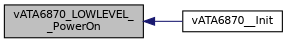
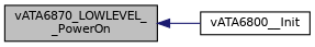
  digraph {
    rankdir=LR
    node [color=black fontname=Helvetica fontsize=10 shape=record style=filled]
    n1 [fillcolor=grey75 fontcolor=black height=0.2 label="vATA6870_LOWLEVEL_\l_PowerOn" width=0.4]
-   n2 [fillcolor=white height=0.2 label=vATA6870__Init width=0.4]
+   n2 [fillcolor=white height=0.2 label=vATA6800__Init width=0.4]
    n1 -> n2 [color=midnightblue dir=back fontname=Helvetica fontsize=10 labelfontname=Helvetica labelfontsize=10 style=solid]
  }
